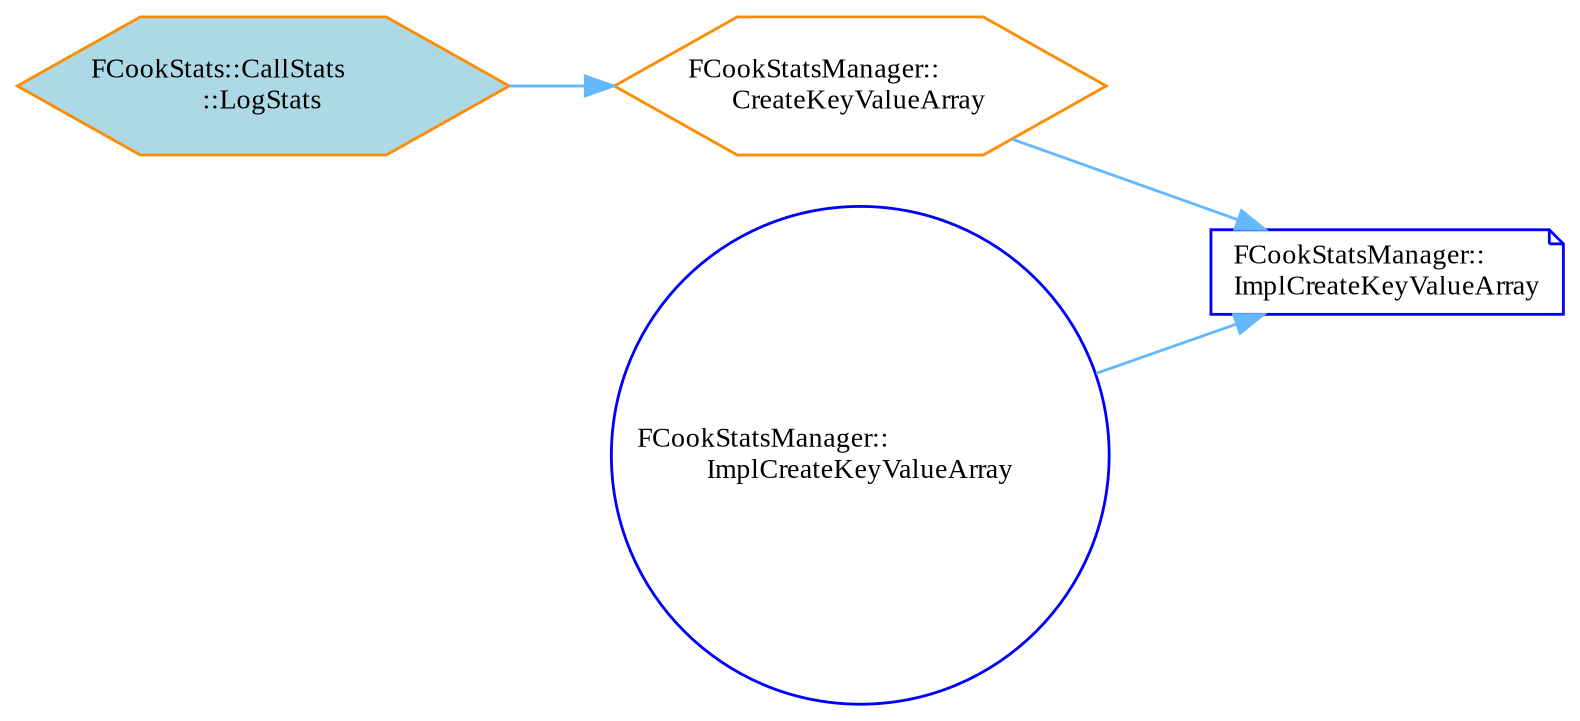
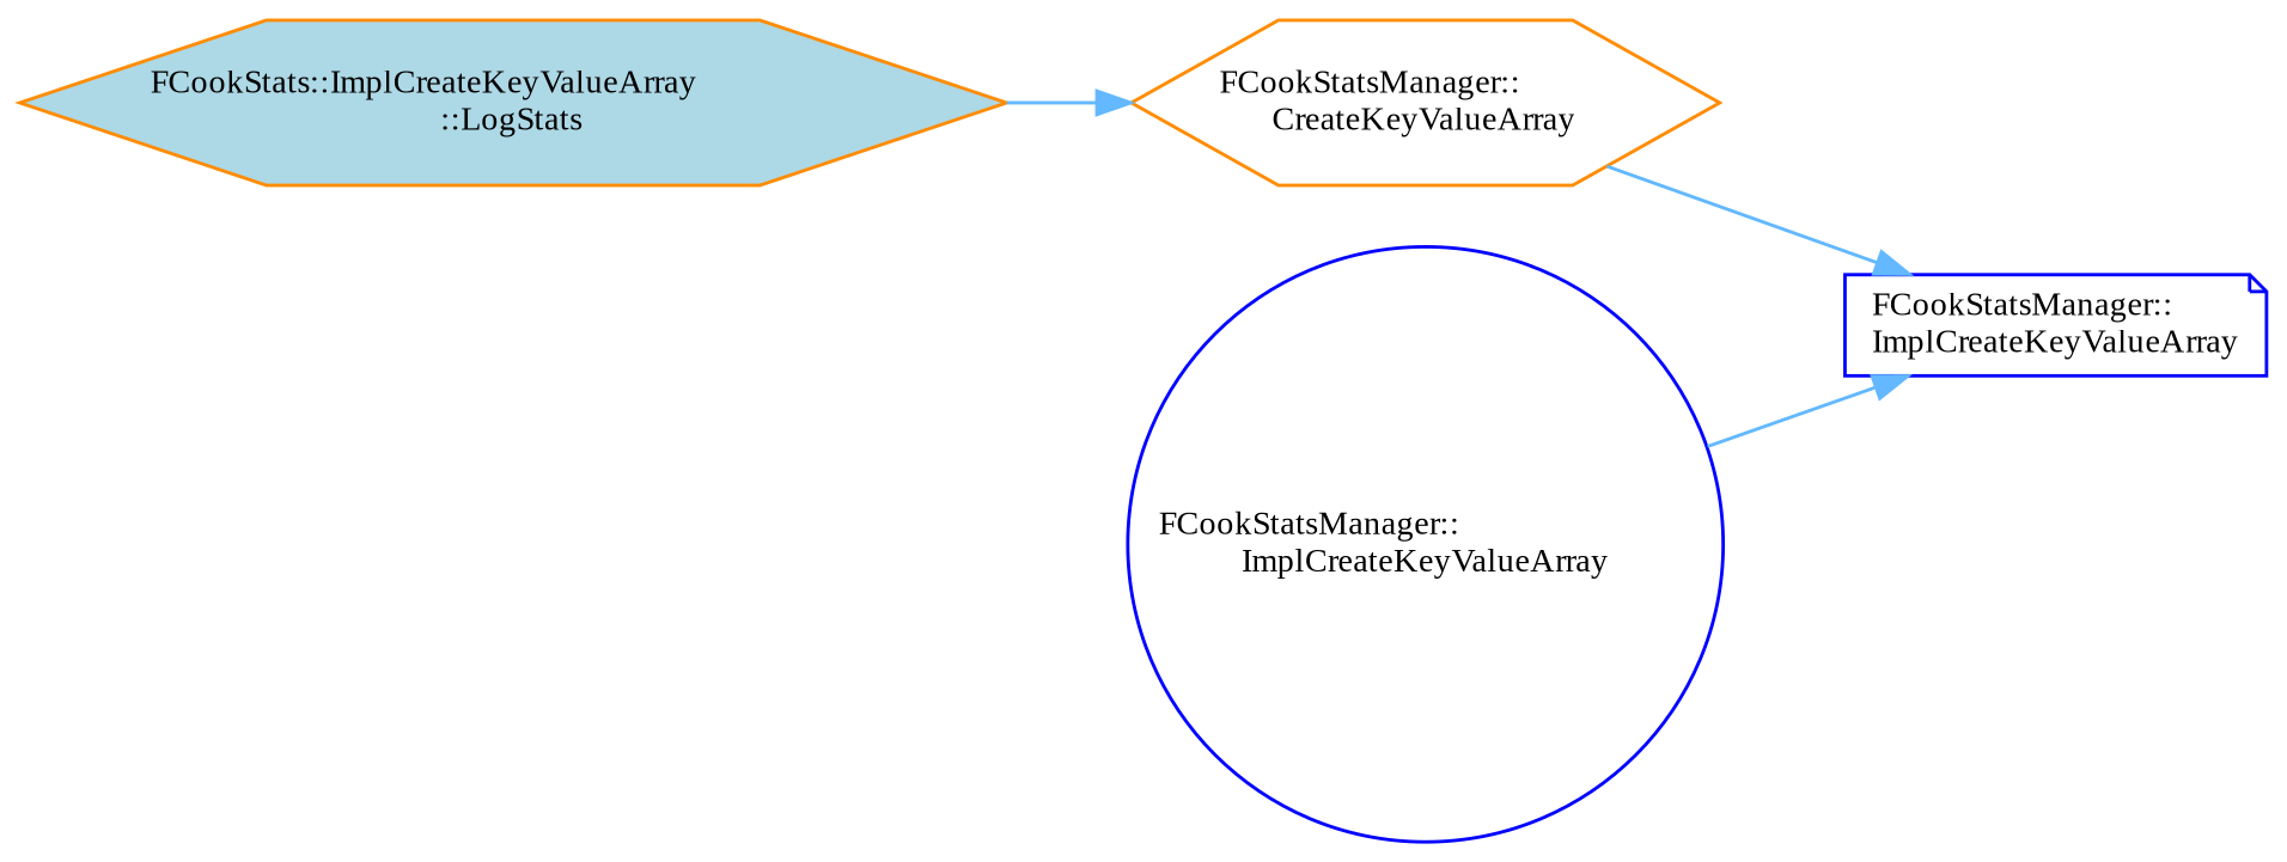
  digraph {
    rankdir=RL
    fontname="Liberation Serif"
    node [color=blue fillcolor=white fontname="Liberation Serif" fontsize=10 shape=hexagon style=filled]
    edge [color=steelblue1 dir=back fontname="Liberation Serif" fontsize=10 labelfontname=Helvetica labelfontsize=10 style=solid]
    n1 [fontcolor=black height=0.2 label="FCookStatsManager::\lImplCreateKeyValueArray" shape=note width=0.4]
    n2 [color=darkorange height=0.2 label="FCookStatsManager::\lCreateKeyValueArray" width=0.4]
    n3 [height=0.2 label="FCookStatsManager::\lImplCreateKeyValueArray" shape=circle width=0.4]
-   n4 [color=darkorange fillcolor=lightblue height=0.2 label="FCookStats::CallStats\l::LogStats" width=0.4]
+   n4 [color=darkorange fillcolor=lightblue height=0.2 label="FCookStats::ImplCreateKeyValueArray\l::LogStats" width=0.4]
    n1 -> n2
    n1 -> n3
    n2 -> n4
  }
